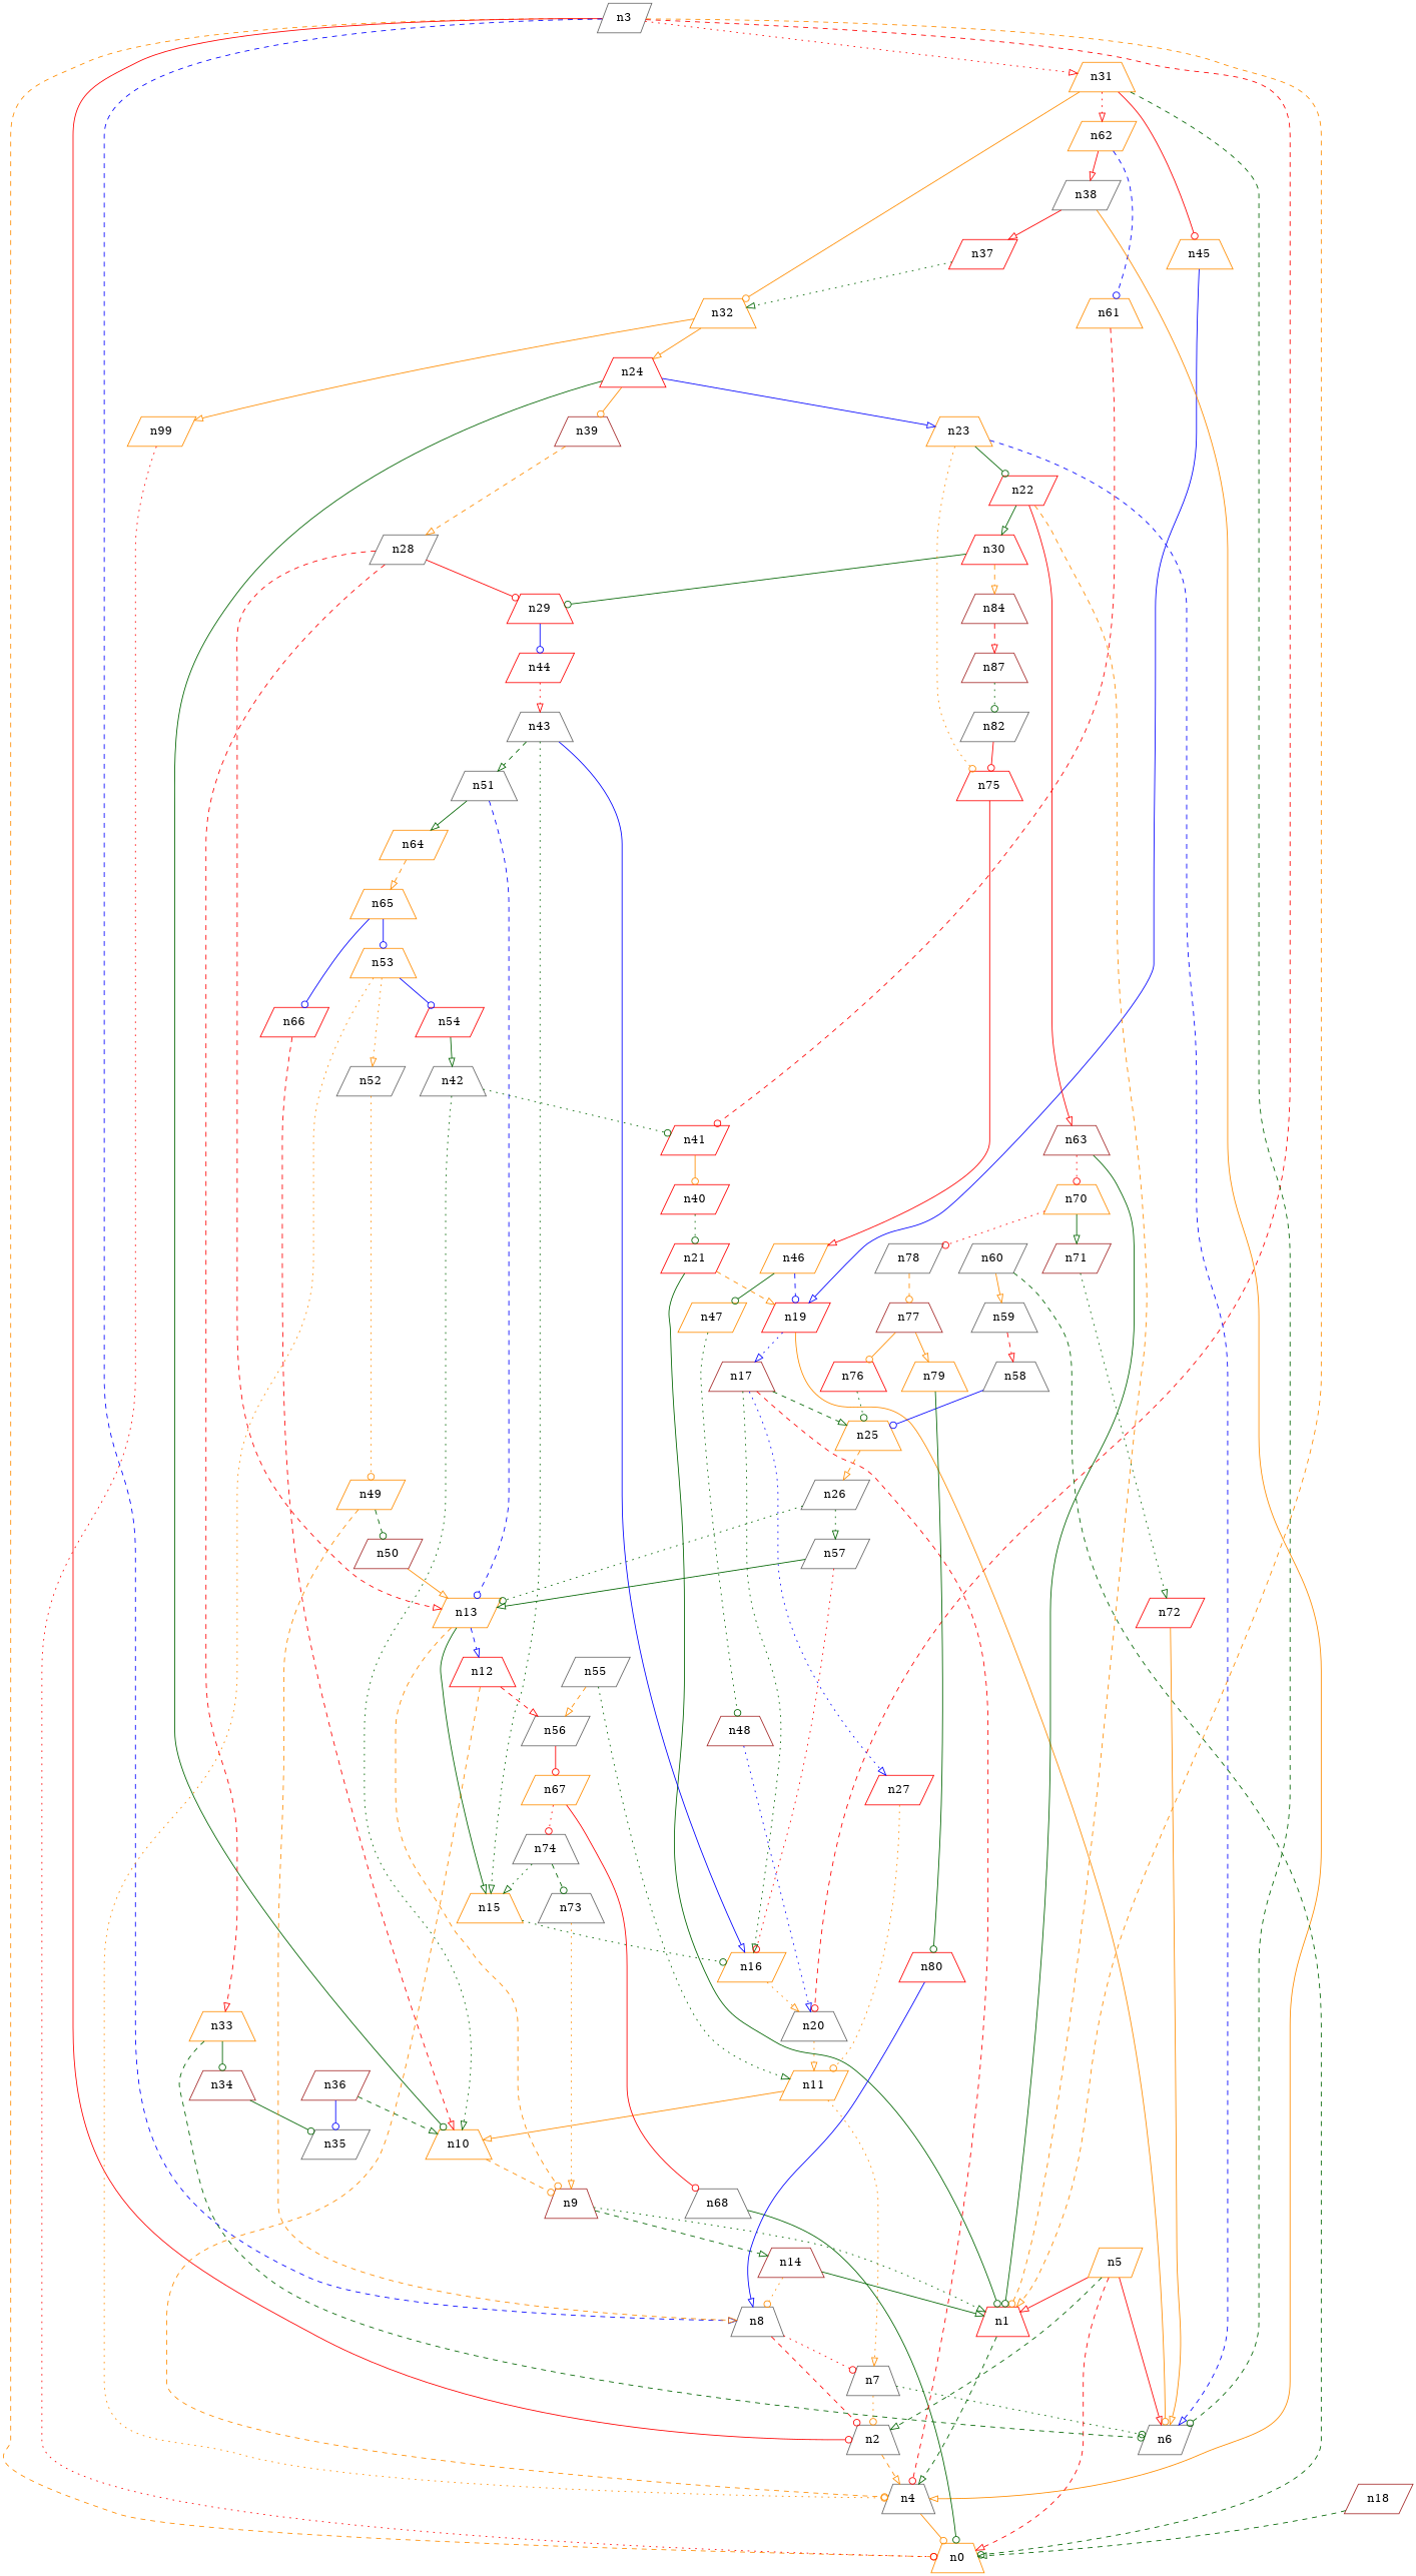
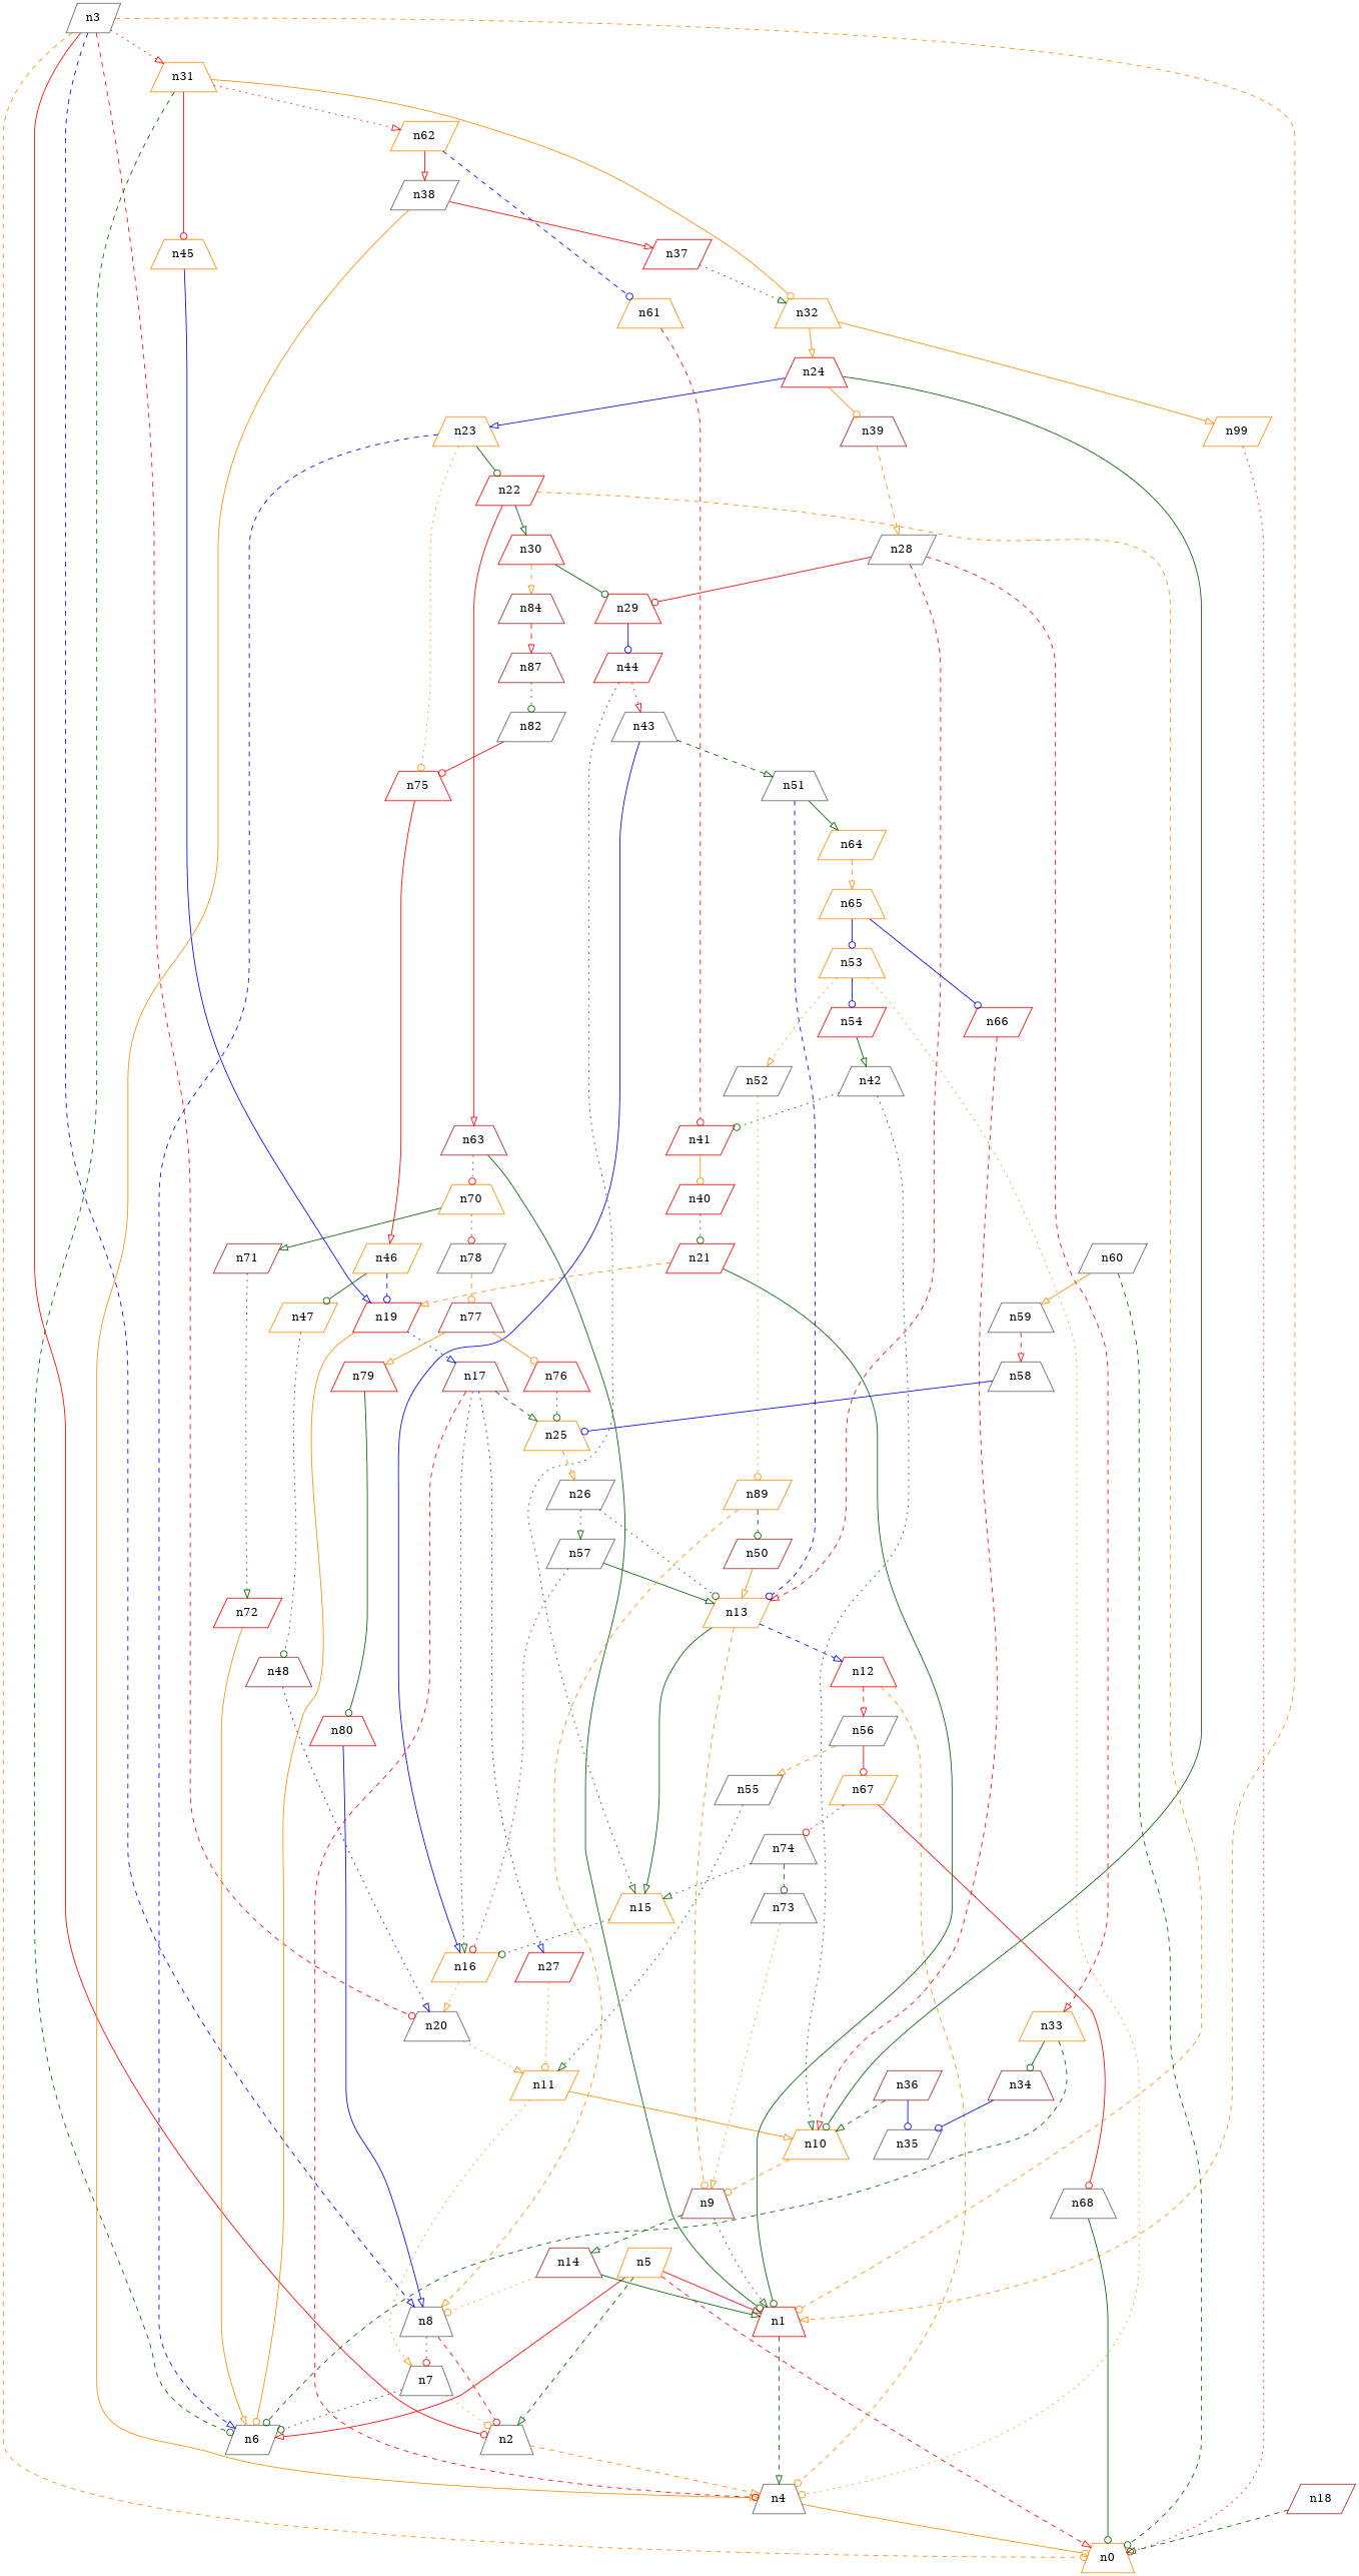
  digraph {
    node [color=gray40 shape=trapezium]
    edge [arrowhead=onormal color=darkgreen style=solid]
    n1 [color=red]
    n4
    n0 [color=darkorange]
    n2
    n3 [shape=parallelogram]
    n8
    n20
    n31 [color=darkorange]
    n7
    n11 [color=darkorange shape=parallelogram]
    n6 [shape=parallelogram]
    n32 [color=darkorange]
    n45 [color=darkorange]
    n62 [color=darkorange shape=parallelogram]
    n10 [color=darkorange]
    n24 [color=red]
    n69 [color=darkorange label=n99 shape=parallelogram]
    n19 [color=red shape=parallelogram]
    n38 [shape=parallelogram]
    n61 [color=darkorange]
    n5 [color=darkorange shape=parallelogram]
    n9 [color=brown]
    n14 [color=brown]
    n12 [color=red]
    n56 [shape=parallelogram]
    n55 [shape=parallelogram]
    n67 [color=darkorange shape=parallelogram]
    n68
    n74
    n13 [color=darkorange shape=parallelogram]
    n15 [color=darkorange]
    n16 [color=darkorange shape=parallelogram]
    n17 [color=brown]
    n25 [color=darkorange]
    n27 [color=red shape=parallelogram]
    n26 [shape=parallelogram]
    n57 [shape=parallelogram]
    n18 [color=brown shape=parallelogram]
    n21 [color=red shape=parallelogram]
    n22 [color=red shape=parallelogram]
    n30 [color=red]
    n63 [color=brown]
    n29 [color=red]
    n84 [color=brown]
    n70 [color=darkorange]
    n44 [color=red shape=parallelogram]
    n83 [color=brown label=n87]
    n71 [color=brown shape=parallelogram]
    n78 [shape=parallelogram]
    n23 [color=darkorange]
    n75 [color=red]
    n46 [color=darkorange shape=parallelogram]
    n47 [color=darkorange shape=parallelogram]
    n39 [color=brown]
    n28 [shape=parallelogram]
    n33 [color=darkorange]
    n34 [color=brown]
    n43
    n35 [shape=parallelogram]
    n51
    n82 [shape=parallelogram]
    n37 [color=red shape=parallelogram]
    n41 [color=red shape=parallelogram]
    n36 [color=brown shape=parallelogram]
    n40 [color=red shape=parallelogram]
    n42
    n64 [color=darkorange shape=parallelogram]
    n65 [color=darkorange]
    n48 [color=brown]
    n60 [shape=parallelogram]
    n59
-   n49 [color=darkorange shape=parallelogram]
+   n49 [color=darkorange shape=parallelogram label=n89]
    n50 [color=brown shape=parallelogram]
    n53 [color=darkorange]
    n52 [shape=parallelogram]
    n54 [color=red shape=parallelogram]
    n66 [color=red shape=parallelogram]
    n73
    n58
    n72 [color=red shape=parallelogram]
    n77 [color=brown]
    n76 [color=red]
-   n79 [color=darkorange]
+   n79 [color=red]
    n80 [color=red]
    n1 -> n4 [style=dashed]
    n4 -> n0 [arrowhead=odot color=darkorange]
    n2 -> n4 [color=darkorange style=dashed]
    n3 -> n1 [color=darkorange style=dashed]
    n3 -> n0 [arrowhead=odot color=darkorange style=dashed]
    n3 -> n2 [arrowhead=odot color=red]
    n3 -> n8 [color=blue style=dashed]
    n3 -> n20 [arrowhead=odot color=red style=dashed]
    n3 -> n31 [color=red style=dotted]
    n8 -> n2 [arrowhead=odot color=red style=dashed]
    n8 -> n7 [arrowhead=odot color=red style=dotted]
    n20 -> n11 [color=darkorange style=dotted]
    n31 -> n6 [arrowhead=odot style=dashed]
    n31 -> n32 [arrowhead=odot color=darkorange]
    n31 -> n45 [arrowhead=odot color=red]
    n31 -> n62 [color=red style=dotted]
    n7 -> n2 [arrowhead=odot color=darkorange style=dotted]
    n7 -> n6 [arrowhead=odot style=dotted]
    n11 -> n7 [color=darkorange style=dotted]
    n11 -> n10 [color=darkorange]
    n32 -> n24 [color=darkorange]
    n32 -> n69 [color=darkorange]
    n45 -> n19 [color=blue]
    n62 -> n38 [color=red]
    n62 -> n61 [arrowhead=odot color=blue style=dashed]
    n10 -> n9 [arrowhead=odot color=darkorange style=dashed]
    n24 -> n10 [arrowhead=odot]
    n24 -> n23 [color=blue]
    n24 -> n39 [arrowhead=odot color=darkorange]
    n69 -> n0 [arrowhead=odot color=red style=dotted]
    n19 -> n6 [arrowhead=odot color=darkorange]
    n19 -> n17 [color=blue style=dotted]
    n38 -> n4 [color=darkorange]
    n38 -> n37 [color=red]
    n61 -> n41 [arrowhead=odot color=red style=dashed]
    n5 -> n1 [color=red]
    n5 -> n0 [color=red style=dashed]
    n5 -> n2 [style=dashed]
    n5 -> n6 [color=red]
    n9 -> n1 [style=dotted]
    n9 -> n14 [style=dashed]
    n14 -> n1
    n14 -> n8 [arrowhead=odot color=darkorange style=dotted]
    n12 -> n4 [arrowhead=odot color=darkorange style=dashed]
    n12 -> n56 [color=red style=dashed]
-   n55 -> n56 [color=darkorange style=dashed]
+   n56 -> n55 [color=darkorange style=dashed]
    n56 -> n67 [arrowhead=odot color=red]
    n55 -> n11 [style=dotted]
    n67 -> n68 [arrowhead=odot color=red]
    n67 -> n74 [arrowhead=odot color=red style=dotted]
    n68 -> n0 [arrowhead=odot]
    n74 -> n15 [style=dotted]
    n74 -> n73 [arrowhead=odot style=dashed]
    n13 -> n9 [arrowhead=odot color=darkorange style=dashed]
    n13 -> n12 [color=blue style=dashed]
    n13 -> n15
    n15 -> n16 [arrowhead=odot style=dotted]
    n16 -> n20 [color=darkorange style=dotted]
    n17 -> n4 [arrowhead=odot color=red style=dashed]
    n17 -> n16 [style=dotted]
    n17 -> n25 [style=dashed]
    n17 -> n27 [color=blue style=dotted]
    n25 -> n26 [color=darkorange style=dashed]
    n27 -> n11 [arrowhead=odot color=darkorange style=dotted]
    n26 -> n13 [arrowhead=odot style=dotted]
    n26 -> n57 [style=dotted]
    n57 -> n13
    n57 -> n16 [arrowhead=odot color=red style=dotted]
    n18 -> n0 [style=dashed]
    n21 -> n1 [arrowhead=odot]
    n21 -> n19 [color=darkorange style=dashed]
    n22 -> n1 [arrowhead=odot color=darkorange style=dashed]
    n22 -> n30
    n22 -> n63 [color=red]
    n30 -> n29 [arrowhead=odot]
    n30 -> n84 [color=darkorange style=dashed]
    n63 -> n1 [arrowhead=odot]
    n63 -> n70 [arrowhead=odot color=red style=dotted]
    n29 -> n44 [arrowhead=odot color=blue]
    n84 -> n83 [color=red style=dashed]
    n70 -> n71
    n70 -> n78 [arrowhead=odot color=red style=dotted]
-   n43 -> n15 [style=dotted]
+   n44 -> n15 [style=dotted]
    n44 -> n43 [color=red style=dotted]
    n83 -> n82 [arrowhead=odot style=dotted]
    n71 -> n72 [style=dotted]
    n78 -> n77 [arrowhead=odot color=darkorange style=dashed]
    n23 -> n6 [color=blue style=dashed]
    n23 -> n22 [arrowhead=odot]
    n23 -> n75 [arrowhead=odot color=darkorange style=dotted]
    n75 -> n46 [color=red]
    n46 -> n19 [arrowhead=odot color=blue style=dashed]
    n46 -> n47 [arrowhead=odot]
    n47 -> n48 [arrowhead=odot style=dotted]
    n39 -> n28 [color=darkorange style=dashed]
    n28 -> n13 [color=red style=dashed]
    n28 -> n29 [arrowhead=odot color=red]
    n28 -> n33 [color=red style=dashed]
    n33 -> n6 [arrowhead=odot style=dashed]
    n33 -> n34 [arrowhead=odot]
-   n34 -> n35 [arrowhead=odot]
+   n34 -> n35 [arrowhead=odot color=blue]
    n43 -> n16 [color=blue]
    n43 -> n51 [style=dashed]
    n51 -> n13 [arrowhead=odot color=blue style=dashed]
    n51 -> n64
    n82 -> n75 [arrowhead=odot color=red]
    n37 -> n32 [style=dotted]
    n41 -> n40 [arrowhead=odot color=darkorange]
    n36 -> n10 [style=dashed]
    n36 -> n35 [arrowhead=odot color=blue]
    n40 -> n21 [arrowhead=odot style=dotted]
    n42 -> n10 [style=dotted]
    n42 -> n41 [arrowhead=odot style=dotted]
    n64 -> n65 [color=darkorange style=dashed]
    n65 -> n53 [arrowhead=odot color=blue]
    n65 -> n66 [arrowhead=odot color=blue]
    n48 -> n20 [color=blue style=dotted]
    n60 -> n0 [arrowhead=odot style=dashed]
    n60 -> n59 [color=darkorange]
    n59 -> n58 [color=red style=dashed]
    n49 -> n8 [color=darkorange style=dashed]
    n49 -> n50 [arrowhead=odot style=dashed]
    n50 -> n13 [color=darkorange]
    n53 -> n4 [arrowhead=odot color=darkorange style=dotted]
    n53 -> n52 [color=darkorange style=dotted]
    n53 -> n54 [arrowhead=odot color=blue]
    n52 -> n49 [arrowhead=odot color=darkorange style=dotted]
    n54 -> n42
    n66 -> n10 [color=red style=dashed]
    n73 -> n9 [color=darkorange style=dotted]
    n58 -> n25 [arrowhead=odot color=blue]
    n72 -> n6 [color=darkorange]
    n77 -> n76 [arrowhead=odot color=darkorange]
    n77 -> n79 [color=darkorange]
    n76 -> n25 [arrowhead=odot style=dotted]
    n79 -> n80 [arrowhead=odot]
    n80 -> n8 [color=blue]
  }
